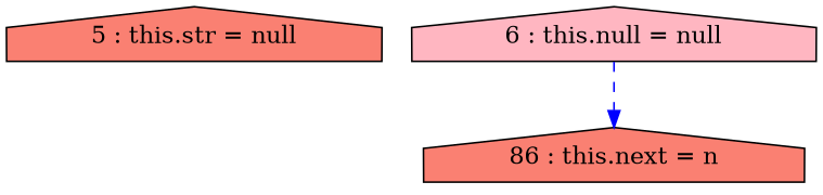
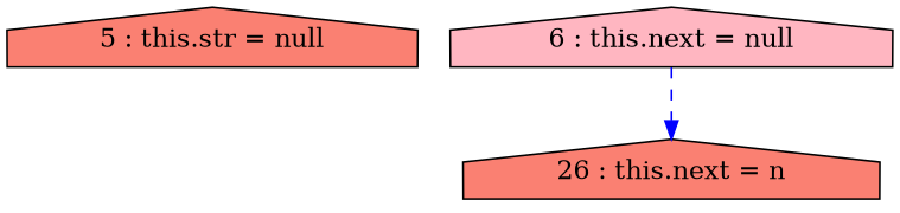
  digraph {
    node [style=filled fillcolor=salmon shape=house]
    "5 : this.str = null"
-   "6 : this.next = null" [fillcolor=lightpink label="6 : this.null = null"]
-   "26 : this.next = n" [label="86 : this.next = n"]
+   "6 : this.next = null" [fillcolor=lightpink]
+   "26 : this.next = n"
    "6 : this.next = null" -> "26 : this.next = n" [style=dashed color=blue]
  }
